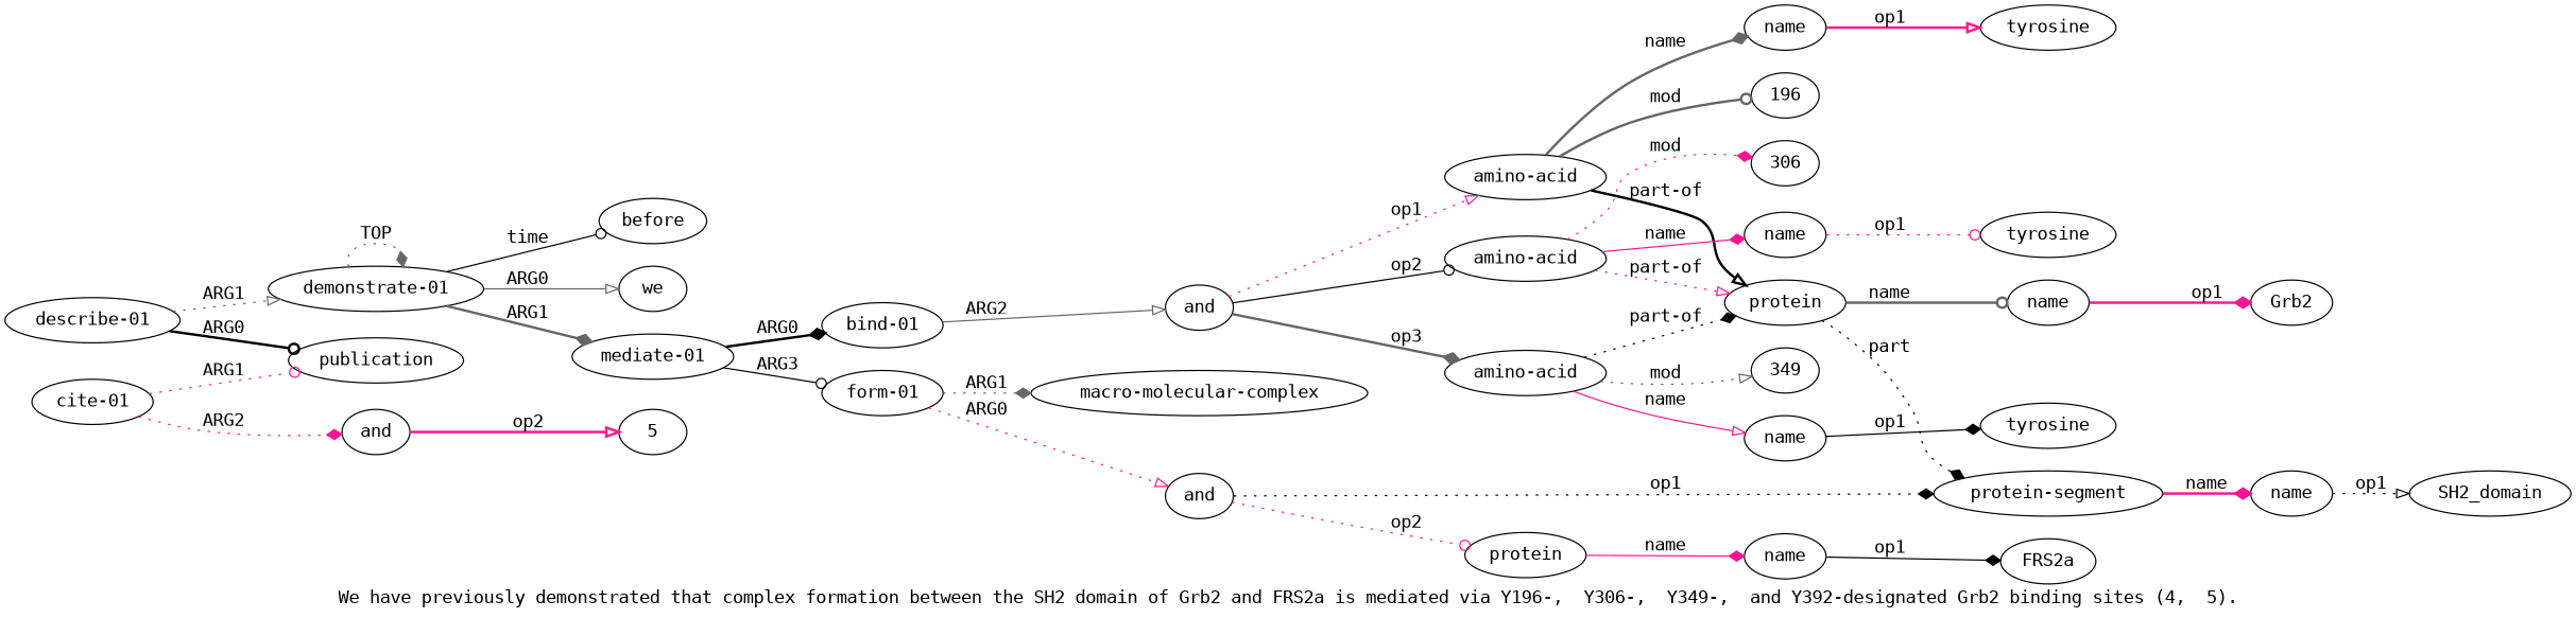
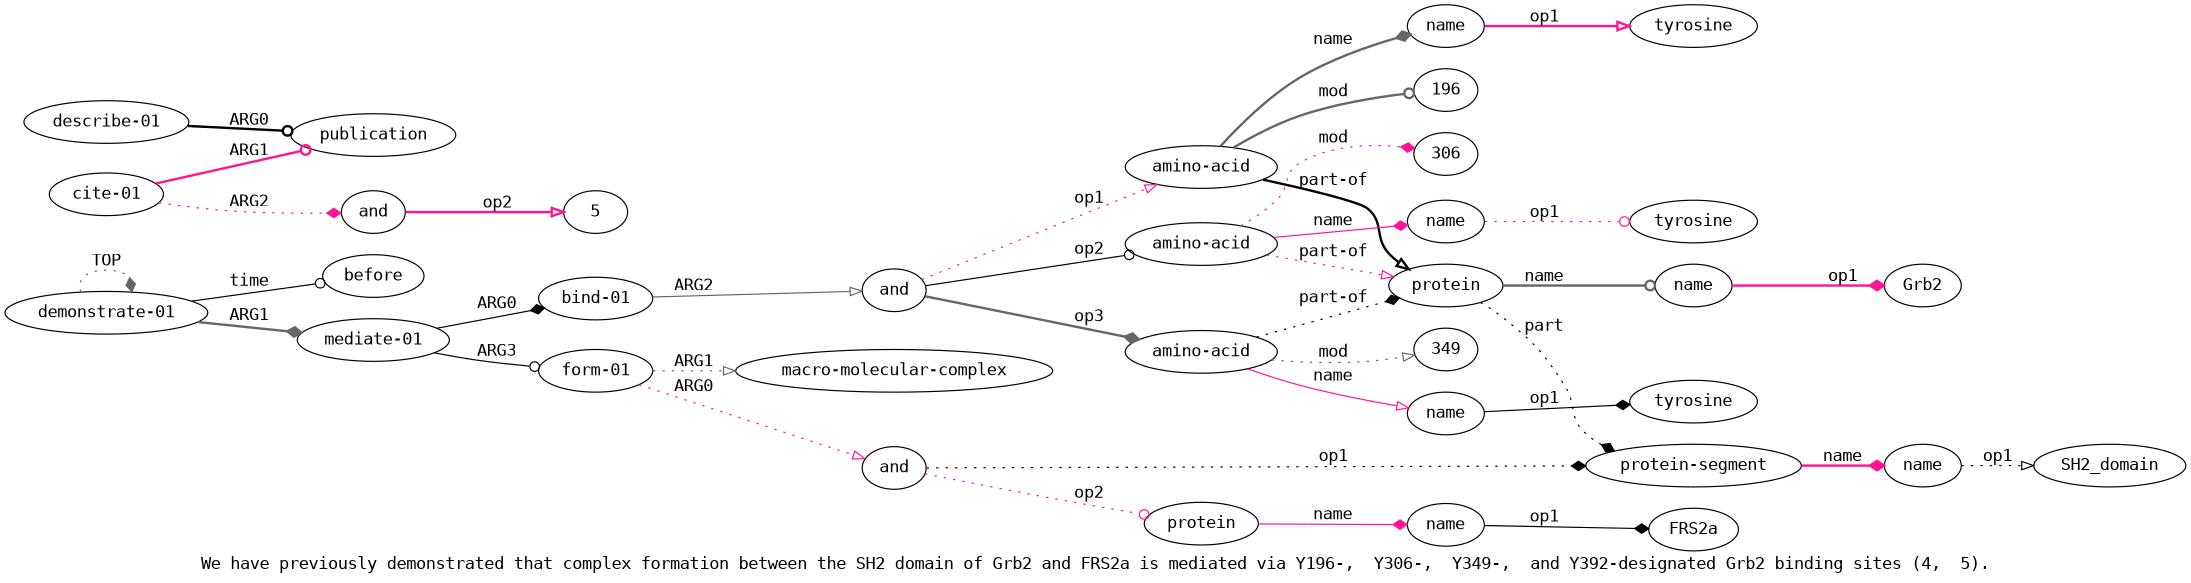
  digraph {
    fontname="DejaVu Sans Mono"
    label="We have previously demonstrated that complex formation between the SH2 domain of Grb2 and FRS2a is mediated via Y196-,  Y306-,  Y349-,  and Y392-designated Grb2 binding sites (4,  5)."
    rankdir=LR
    node [color=black fontname="DejaVu Sans Mono" gold_ind=-1 gold_label=name test_ind=-1 test_label=name]
    edge [arrowhead=diamond color=deeppink fontname="DejaVu Sans Mono" gold_label=op1 style=dotted test_label=op1]
    n1 [gold_ind=20 gold_label=before label=before test_ind=20 test_label=before]
    n2 [gold_ind=21 gold_label="describe-01" label="describe-01" test_ind=21 test_label="describe-01"]
    n3 [gold_ind=22 gold_label=publication label=publication test_ind=22 test_label=publication]
    n4 [gold_ind=0 gold_label="demonstrate-01" label="demonstrate-01" test_ind=0 test_label="demonstrate-01"]
-   n5 [gold_ind=1 gold_label=we label=we test_ind=1 test_label=we]
    n6 [gold_ind=2 gold_label="mediate-01" label="mediate-01" test_ind=2 test_label="mediate-01"]
    n7 [gold_ind=11 gold_label="form-01" label="form-01" test_ind=11 test_label="form-01"]
    n8 [gold_ind=3 gold_label="bind-01" label="bind-01" test_ind=3 test_label="bind-01"]
    n9 [gold_ind=23 gold_label="cite-01" label="cite-01" test_ind=23 test_label="cite-01"]
    n10 [gold_ind=24 gold_label=and label=and test_ind=24 test_label=and]
    n11 [gold_label=5 label=5 test_label=5]
    n12 [gold_label=196 label=196 test_label=196]
    n13 [gold_label=FRS2a label=FRS2a test_label=FRS2a]
    n14 [gold_label=tyrosine label=tyrosine test_label=tyrosine]
    n15 [gold_label=tyrosine label=tyrosine test_label=tyrosine]
    n16 [gold_ind=15 gold_label=protein label=protein test_ind=15 test_label=protein]
    n17 [gold_ind=16 label=name test_ind=16]
    n18 [gold_ind=13 gold_label="protein-segment" label="protein-segment" test_ind=13 test_label="protein-segment"]
    n19 [gold_label=Grb2 label=Grb2 test_label=Grb2]
    n20 [gold_ind=14 label=name test_ind=14]
    n21 [gold_label=SH2_domain label=SH2_domain test_label=SH2_domain]
    n22 [gold_ind=17 gold_label=protein label=protein test_ind=17 test_label=protein]
    n23 [gold_ind=18 label=name test_ind=18]
    n24 [gold_ind=12 gold_label=and label=and test_ind=12 test_label=and]
    n25 [gold_ind=19 gold_label="macro-molecular-complex" label="macro-molecular-complex" test_ind=19 test_label="macro-molecular-complex"]
    n26 [gold_ind=10 label=name test_ind=10]
    n27 [gold_ind=4 gold_label=and label=and test_ind=4 test_label=and]
    n28 [gold_ind=5 gold_label="amino-acid" label="amino-acid" test_ind=5 test_label="amino-acid"]
    n29 [gold_ind=7 gold_label="amino-acid" label="amino-acid" test_ind=7 test_label="amino-acid"]
    n30 [gold_ind=9 gold_label="amino-acid" label="amino-acid" test_ind=9 test_label="amino-acid"]
    n31 [gold_ind=6 label=name test_ind=6]
    n32 [gold_ind=8 label=name test_ind=8]
    n33 [gold_label=306 label=306 test_label=306]
    n34 [gold_label=349 label=349 test_label=349]
    n35 [gold_label=tyrosine label=tyrosine test_label=tyrosine]
    n2 -> n3 [arrowhead=odot color=black gold_label=ARG0 label=ARG0 style=bold test_label=ARG0]
-   n2 -> n4 [arrowhead=onormal color=gray40 gold_label=ARG1 label=ARG1 test_label=ARG1]
    n4 -> n1 [arrowhead=odot color=black gold_label=time label=time style=solid test_label=time]
    n4 -> n4 [color=gray40 gold_label=TOP label=TOP test_label=TOP]
-   n4 -> n5 [arrowhead=onormal color=gray40 gold_label=ARG0 label=ARG0 style=solid test_label=ARG0]
    n4 -> n6 [color=gray40 gold_label=ARG1 label=ARG1 style=bold test_label=ARG1]
    n6 -> n7 [arrowhead=odot color=black gold_label=ARG1 label=ARG3 style=solid test_label=ARG1]
-   n6 -> n8 [color=black gold_label=ARG0 label=ARG0 style=bold test_label=ARG0]
+   n6 -> n8 [color=black gold_label=ARG0 label=ARG0 style=solid test_label=ARG0]
    n7 -> n24 [arrowhead=onormal gold_label=ARG0 label=ARG0 test_label=ARG0]
-   n7 -> n25 [color=gray40 gold_label=ARG1 label=ARG1 test_label=ARG1]
+   n7 -> n25 [arrowhead=onormal color=gray40 gold_label=ARG1 label=ARG1 test_label=ARG1]
    n8 -> n27 [arrowhead=onormal color=gray40 gold_label=ARG2 label=ARG2 style=solid test_label=ARG2]
-   n9 -> n3 [arrowhead=odot gold_label=ARG1 label=ARG1 test_label=ARG1]
+   n9 -> n3 [arrowhead=odot gold_label=ARG1 label=ARG1 style=bold test_label=ARG1]
    n9 -> n10 [gold_label=ARG2 label=ARG2 test_label=ARG2]
    n10 -> n11 [arrowhead=onormal gold_label=op2 label=op2 style=bold test_label=op2]
    n16 -> n17 [arrowhead=odot color=gray40 gold_label=name label=name style=bold test_label=name]
    n16 -> n18 [color=black gold_label=part label=part test_label=part]
    n17 -> n19 [label=op1 style=bold]
    n18 -> n20 [gold_label=name label=name style=bold test_label=name]
    n20 -> n21 [arrowhead=onormal color=black label=op1]
    n22 -> n23 [gold_label=name label=name style=solid test_label=name]
    n23 -> n13 [color=black label=op1 style=solid]
    n24 -> n18 [color=black label=op1]
    n24 -> n22 [arrowhead=odot gold_label=op2 label=op2 test_label=op2]
    n26 -> n14 [color=black label=op1 style=solid]
    n27 -> n28 [arrowhead=onormal label=op1]
    n27 -> n29 [arrowhead=odot color=black gold_label=op2 label=op2 style=solid test_label=op2]
    n27 -> n30 [color=gray40 gold_label=op3 label=op3 style=bold test_label=op3]
    n28 -> n12 [arrowhead=odot color=gray40 gold_label=mod label=mod style=bold test_label=mod]
    n28 -> n16 [arrowhead=onormal color=black gold_label="part-of" label="part-of" style=bold test_label="part-of"]
    n28 -> n31 [color=gray40 gold_label=name label=name style=bold test_label=name]
    n29 -> n16 [arrowhead=onormal gold_label="part-of" label="part-of" test_label="part-of"]
    n29 -> n32 [gold_label=name label=name style=solid test_label=name]
    n29 -> n33 [gold_label=mod label=mod test_label=mod]
    n30 -> n16 [color=black gold_label="part-of" label="part-of" test_label="part-of"]
    n30 -> n26 [arrowhead=onormal gold_label=name label=name style=solid test_label=name]
    n30 -> n34 [arrowhead=onormal color=gray40 gold_label=mod label=mod test_label=mod]
    n31 -> n35 [arrowhead=onormal label=op1 style=bold]
    n32 -> n15 [arrowhead=odot label=op1]
  }
